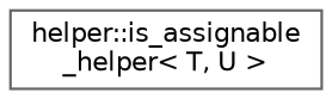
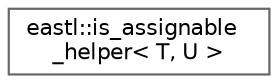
  digraph {
    rankdir=LR
-   n1 [color=grey40 fillcolor=white fontname=Helvetica fontsize=10 height=0.2 label="helper::is_assignable\l_helper\< T, U \>" shape=box style=filled width=0.4]
+   n1 [color=grey40 fillcolor=white fontname=Helvetica fontsize=10 height=0.2 label="eastl::is_assignable\l_helper\< T, U \>" shape=box style=filled width=0.4]
  }
